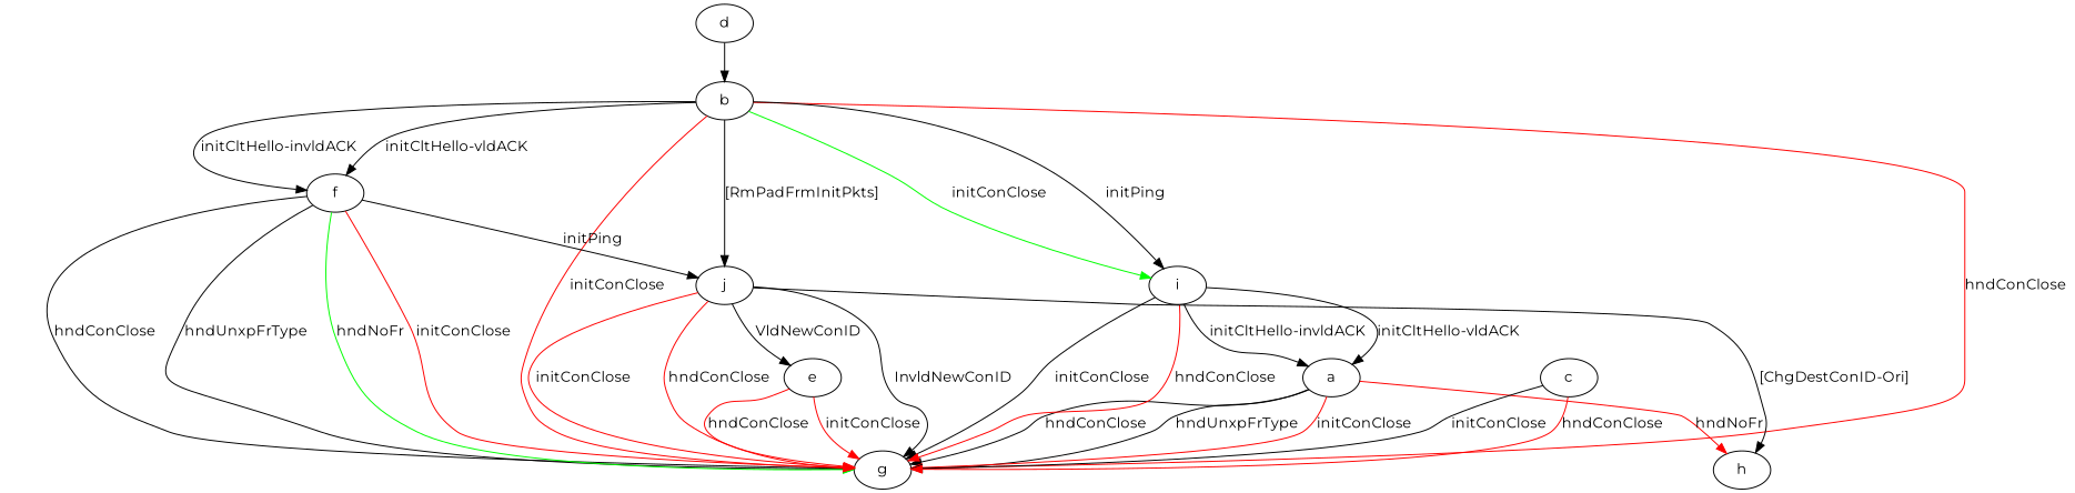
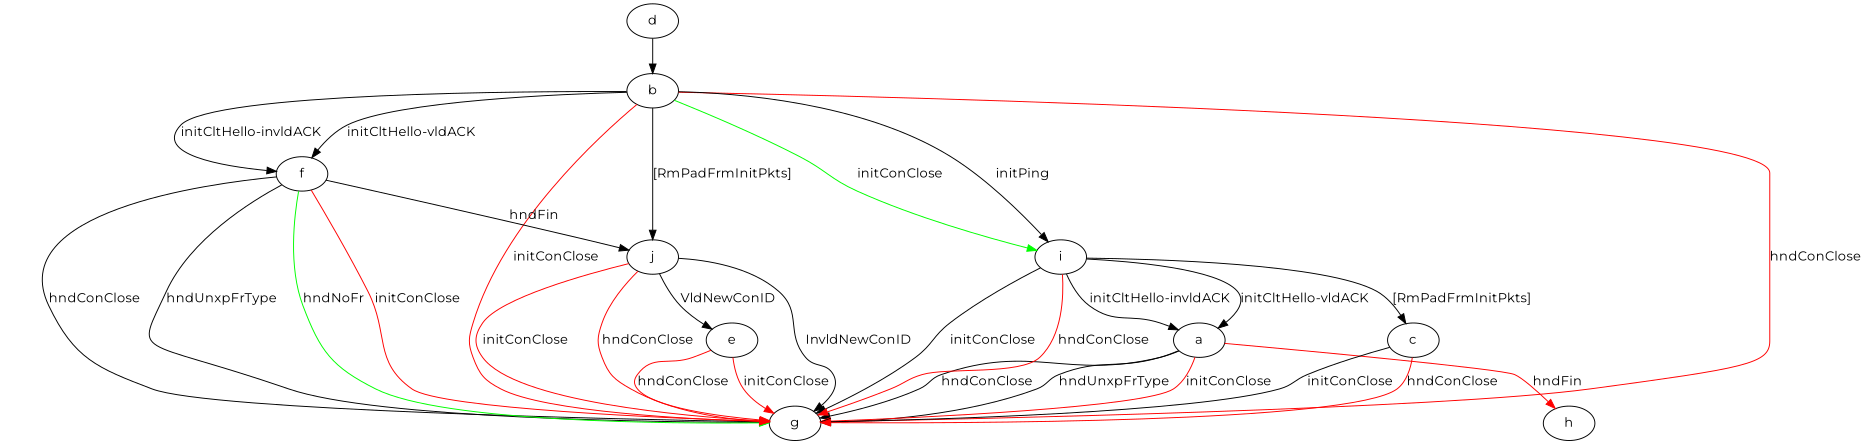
  digraph {
    fontname=Montserrat
    node [fontname=Montserrat]
    edge [fontname=Montserrat]
    a
    g
    h
    b
    f
    i
    j
    c
    e
    d
    a -> g [label="hndConClose "]
    a -> g [label="hndUnxpFrType "]
    a -> g [color=red label="initConClose "]
-   a -> h [color=red label="hndNoFr "]
+   a -> h [color=red label="hndFin "]
    b -> g [color=red label="initConClose "]
    b -> g [color=red label="hndConClose "]
    b -> f [label="initCltHello-vldACK "]
    b -> f [label="initCltHello-invldACK "]
    b -> i [label="initPing "]
    b -> i [color=green label="initConClose "]
    b -> j [label="[RmPadFrmInitPkts] "]
    f -> g [label="hndConClose "]
    f -> g [label="hndUnxpFrType "]
    f -> g [color=green label="hndNoFr "]
    f -> g [color=red label="initConClose "]
-   f -> j [label="initPing "]
+   f -> j [label="hndFin "]
    i -> a [label="initCltHello-vldACK "]
    i -> a [label="initCltHello-invldACK "]
    i -> g [label="initConClose "]
    i -> g [color=red label="hndConClose "]
+   i -> c [label="[RmPadFrmInitPkts] "]
    j -> g [label="InvldNewConID "]
    j -> g [color=red label="initConClose "]
    j -> g [color=red label="hndConClose "]
-   j -> h [label="[ChgDestConID-Ori] "]
    j -> e [label="VldNewConID "]
    c -> g [label="initConClose "]
    c -> g [color=red label="hndConClose "]
    e -> g [color=red label="initConClose "]
    e -> g [color=red label="hndConClose "]
    d -> b
  }
